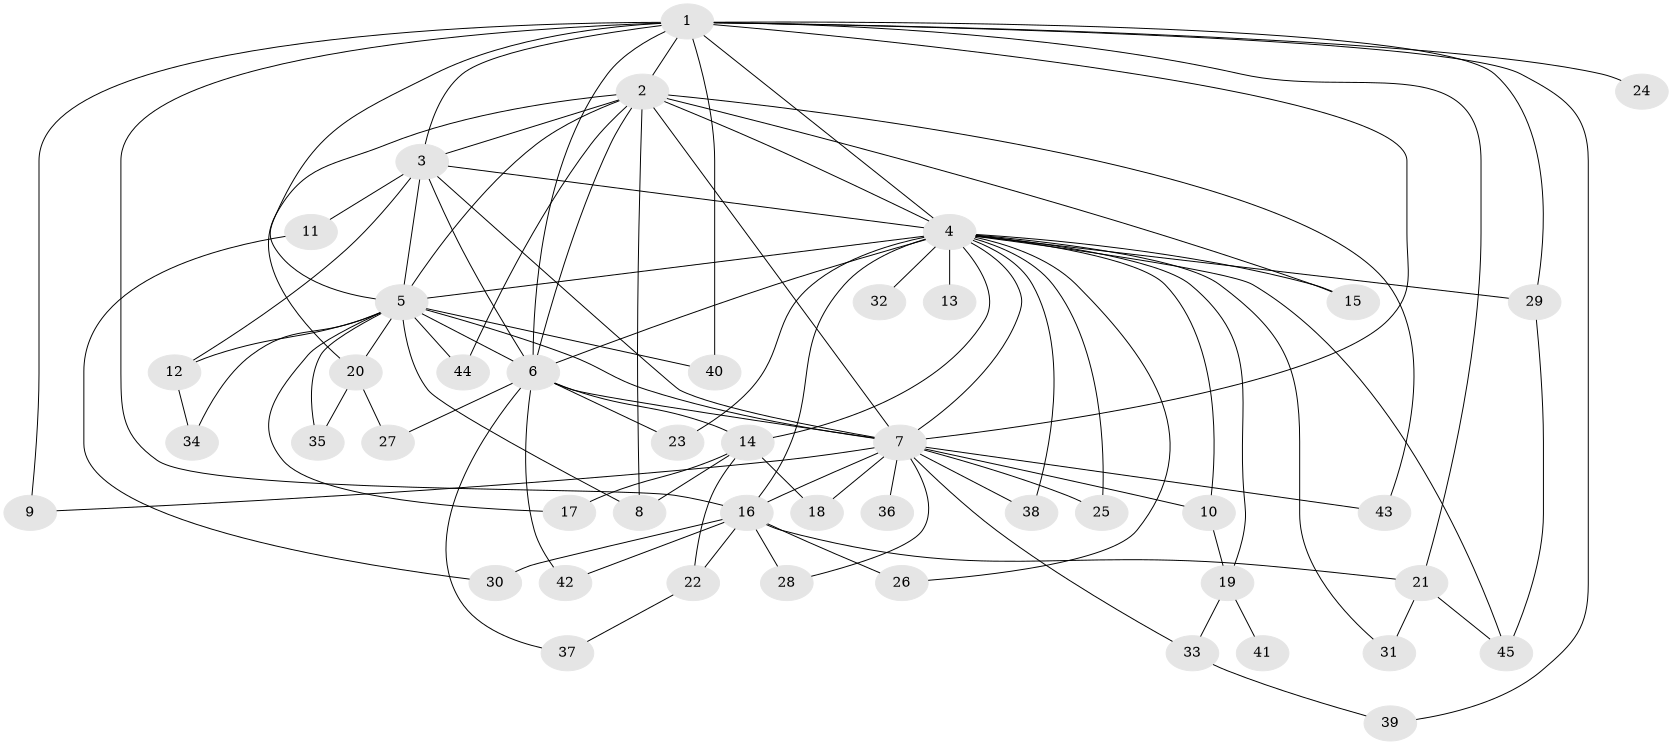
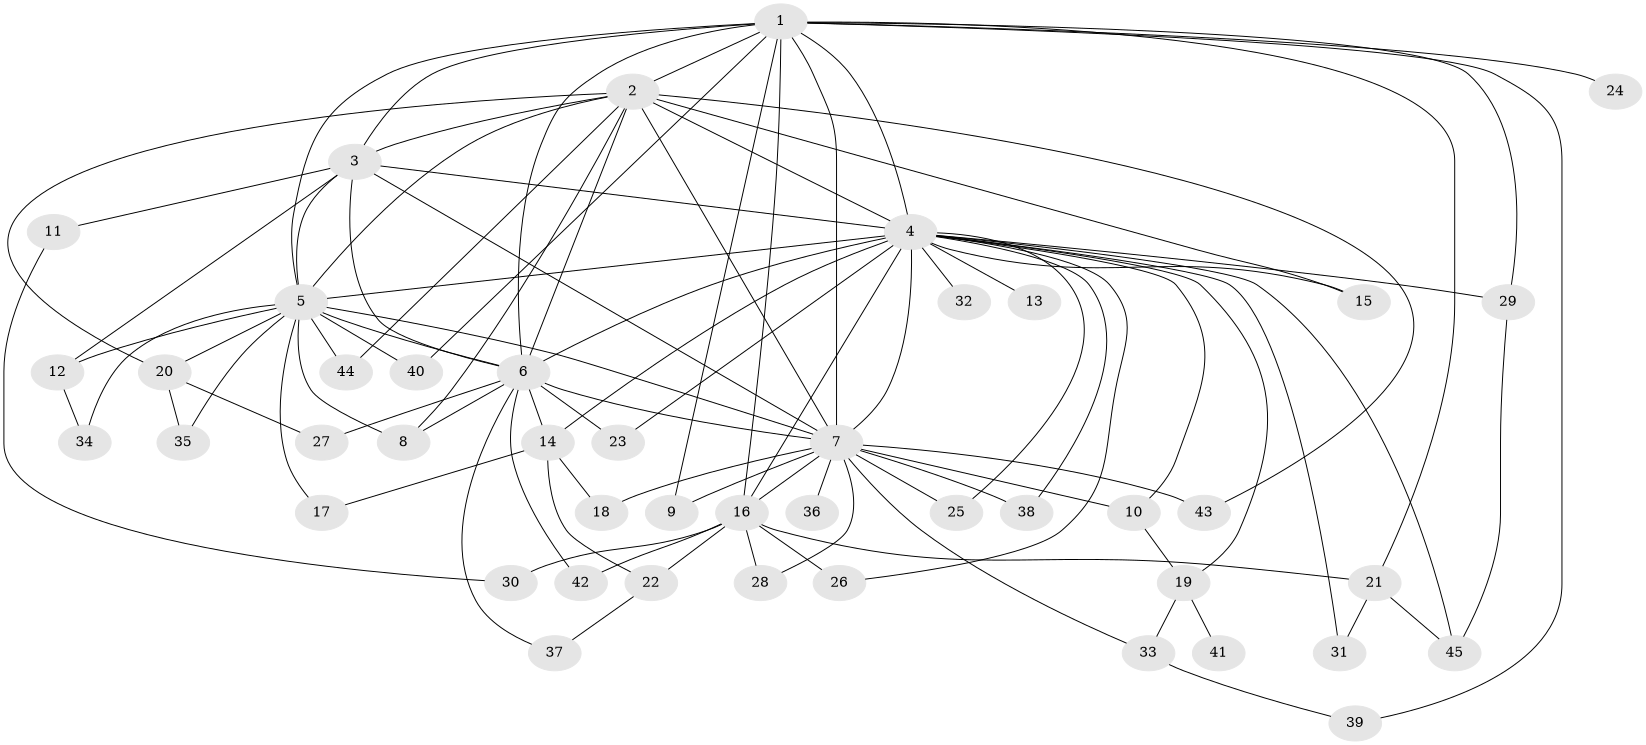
  graph {
    node [color=gray90 style=filled]
    edge [weight=1.0]
    1
    2
    3
    4
    5
    6
    7
    9
    16
    21
    24
    39
    40
    29
    8
    15
    20
    43
    44
    11
    12
    32
    10
    13
    14
    19
    23
    25
    26
    31
    38
    45
    17
    34
    35
    27
    37
    42
    18
    28
    33
    36
    30
    22
    41
    1 -- 2 [weight=2.0]
    1 -- 3 [weight=2.0]
    1 -- 4 [weight=2.0]
    1 -- 5
    1 -- 6 [weight=2.0]
    1 -- 7 [weight=2.0]
    1 -- 9
    1 -- 16
    1 -- 21
    1 -- 24
    1 -- 39
    1 -- 40
    1 -- 29
    2 -- 3
    2 -- 4 [weight=2.0]
    2 -- 5
    2 -- 6 [weight=3.0]
    2 -- 7 [weight=2.0]
    2 -- 8
    2 -- 15
    2 -- 20
    2 -- 43
    2 -- 44
    3 -- 4 [weight=3.0]
    3 -- 5
    3 -- 6 [weight=2.0]
    3 -- 7 [weight=2.0]
    3 -- 11
    3 -- 12
    4 -- 5 [weight=2.0]
    4 -- 6 [weight=4.0]
    4 -- 7 [weight=4.0]
    4 -- 16
    4 -- 29
    4 -- 15 [weight=2.0]
    4 -- 32
    4 -- 10
    4 -- 13
    4 -- 14
    4 -- 19
    4 -- 23
    4 -- 25 [weight=2.0]
    4 -- 26
    4 -- 31
    4 -- 38
    4 -- 45
    5 -- 6 [weight=3.0]
    5 -- 7 [weight=2.0]
    5 -- 40
    5 -- 8
    5 -- 20
    5 -- 44
    5 -- 12
    5 -- 17
    5 -- 34
    5 -- 35
    6 -- 7 [weight=4.0]
-   14 -- 8
+   6 -- 8
    6 -- 14
    6 -- 23
    6 -- 27
    6 -- 37
    6 -- 42 [weight=2.0]
    7 -- 9
    7 -- 16 [weight=2.0]
    7 -- 43
    7 -- 10
    7 -- 25 [weight=2.0]
    7 -- 38
    7 -- 18
    7 -- 28
    7 -- 33
    7 -- 36
    16 -- 21
    16 -- 26
    16 -- 42
    16 -- 28
    16 -- 30
    16 -- 22
    21 -- 31
    21 -- 45
    29 -- 45
    20 -- 35
    20 -- 27
    11 -- 30
    12 -- 34
    10 -- 19
    14 -- 17
    14 -- 18
    14 -- 22
    19 -- 33
    19 -- 41
    33 -- 39
    22 -- 37
  }
